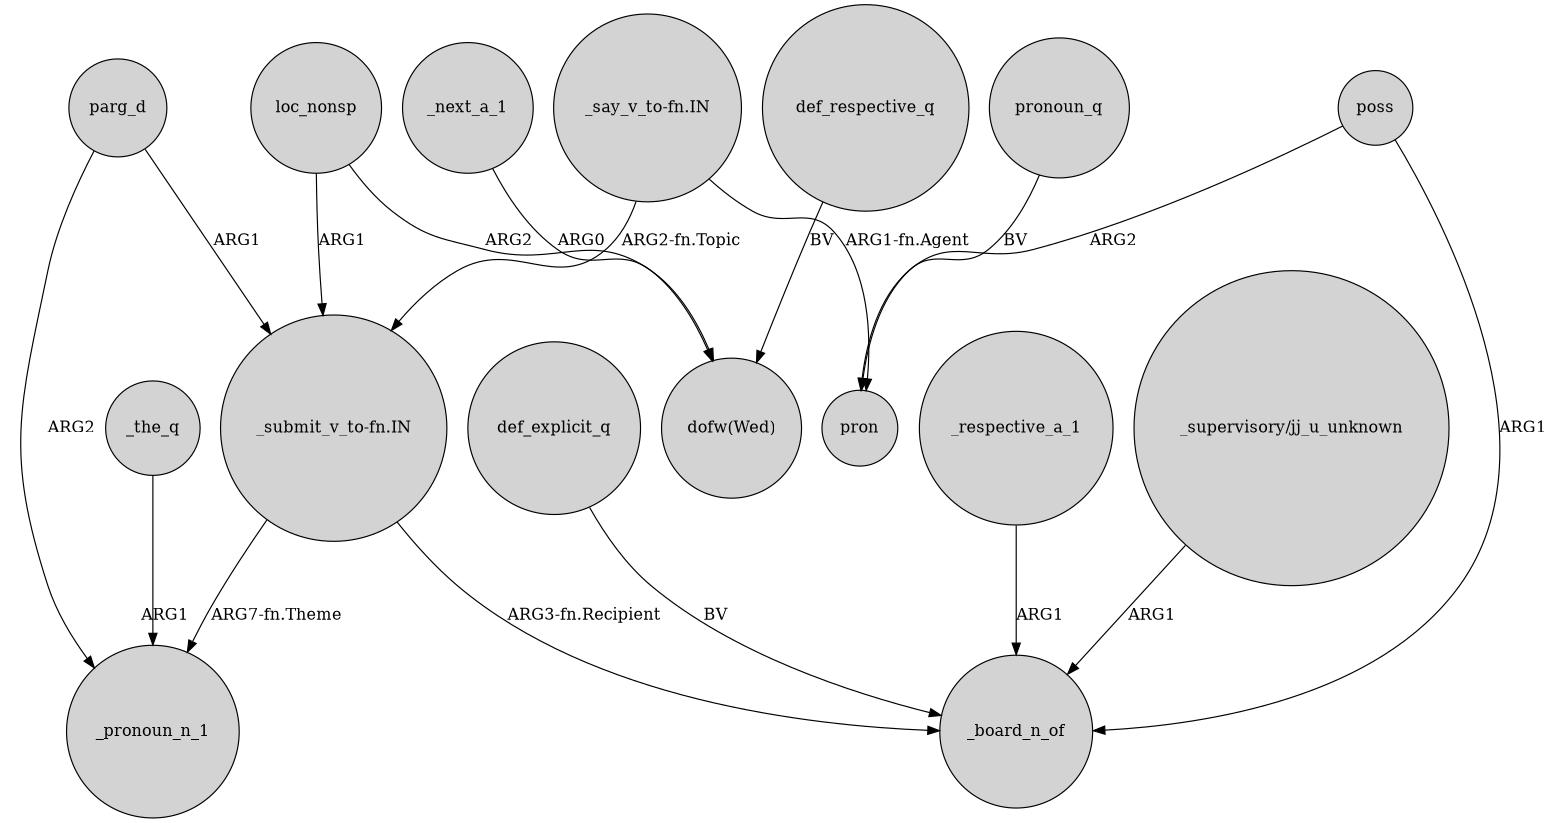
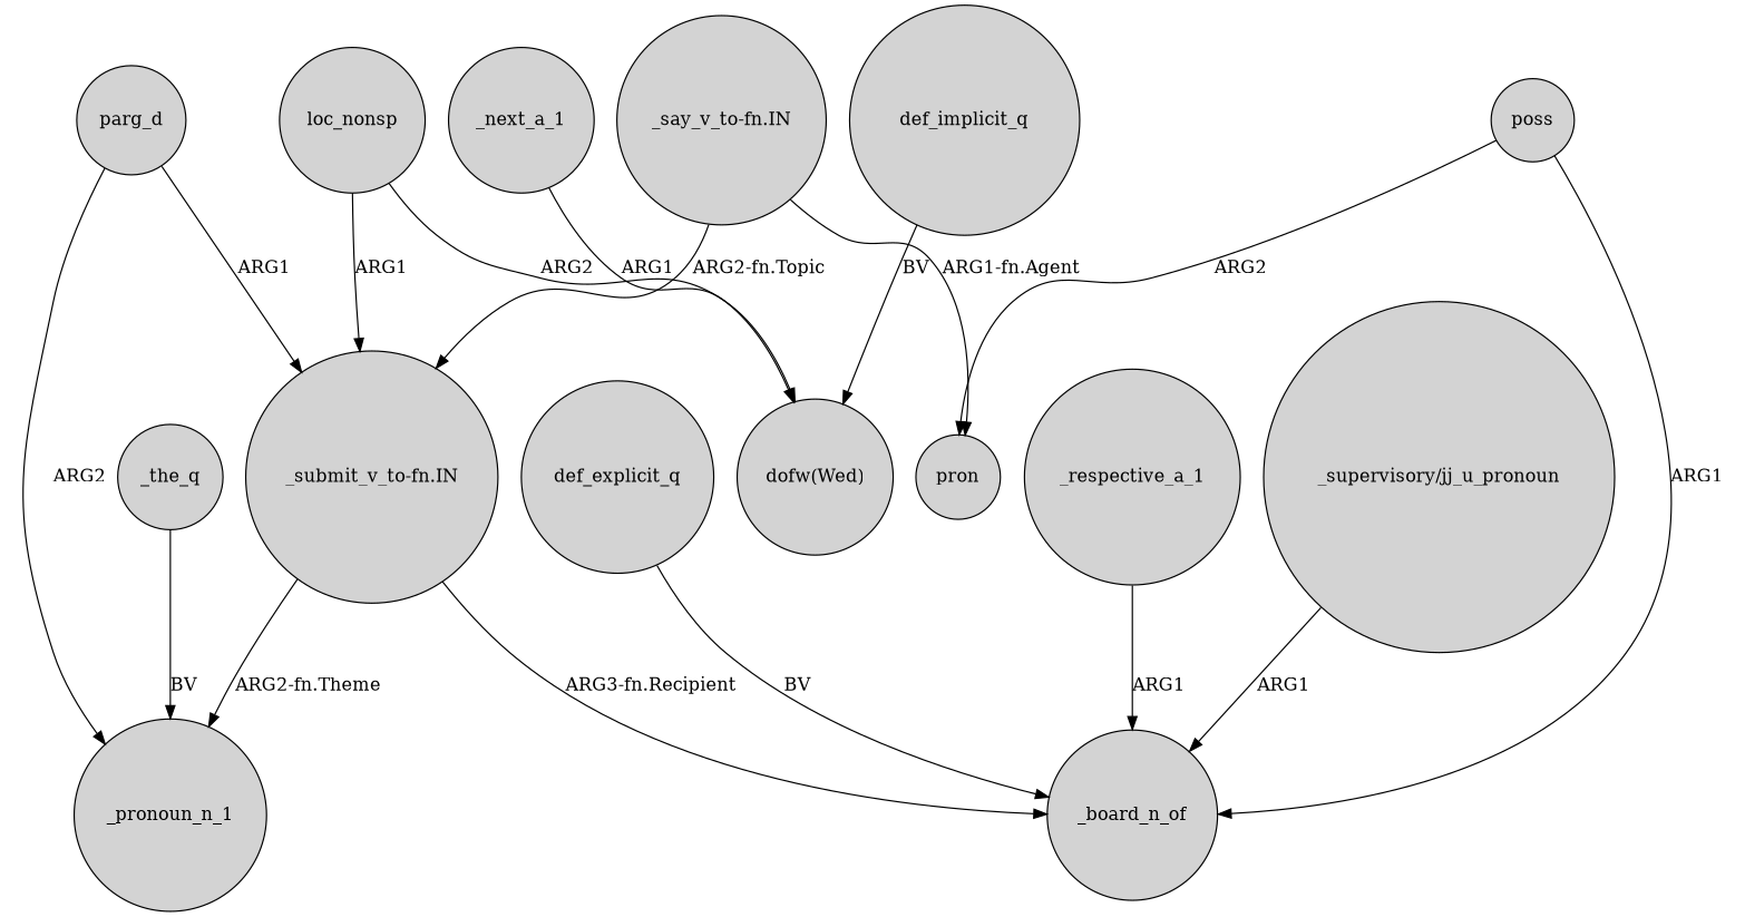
  digraph {
    node [shape=circle style=filled]
-   "_supervisory/jj_u_unknown"
+   "_supervisory/jj_u_unknown" [label="_supervisory/jj_u_pronoun"]
    _board_n_of
    n3 [label=_pronoun_n_1]
    _the_q
    parg_d
    "_submit_v_to-fn.IN"
    def_explicit_q
    poss
    pron
    _next_a_1
    "dofw(Wed)"
    loc_nonsp
    "_say_v_to-fn.IN"
    _respective_a_1
-   def_implicit_q [label=def_respective_q]
-   pronoun_q
+   def_implicit_q
    "_supervisory/jj_u_unknown" -> _board_n_of [label=ARG1]
-   _the_q -> n3 [label=ARG1]
+   _the_q -> n3 [label=BV]
    parg_d -> n3 [label=ARG2]
    parg_d -> "_submit_v_to-fn.IN" [label=ARG1]
    "_submit_v_to-fn.IN" -> _board_n_of [label="ARG3-fn.Recipient"]
-   "_submit_v_to-fn.IN" -> n3 [label="ARG7-fn.Theme"]
+   "_submit_v_to-fn.IN" -> n3 [label="ARG2-fn.Theme"]
    def_explicit_q -> _board_n_of [label=BV]
    poss -> _board_n_of [label=ARG1]
    poss -> pron [label=ARG2]
-   _next_a_1 -> "dofw(Wed)" [label=ARG0]
+   _next_a_1 -> "dofw(Wed)" [label=ARG1]
    loc_nonsp -> "_submit_v_to-fn.IN" [label=ARG1]
    loc_nonsp -> "dofw(Wed)" [label=ARG2]
    "_say_v_to-fn.IN" -> "_submit_v_to-fn.IN" [label="ARG2-fn.Topic"]
    "_say_v_to-fn.IN" -> pron [label="ARG1-fn.Agent"]
    _respective_a_1 -> _board_n_of [label=ARG1]
    def_implicit_q -> "dofw(Wed)" [label=BV]
-   pronoun_q -> pron [label=BV]
  }
